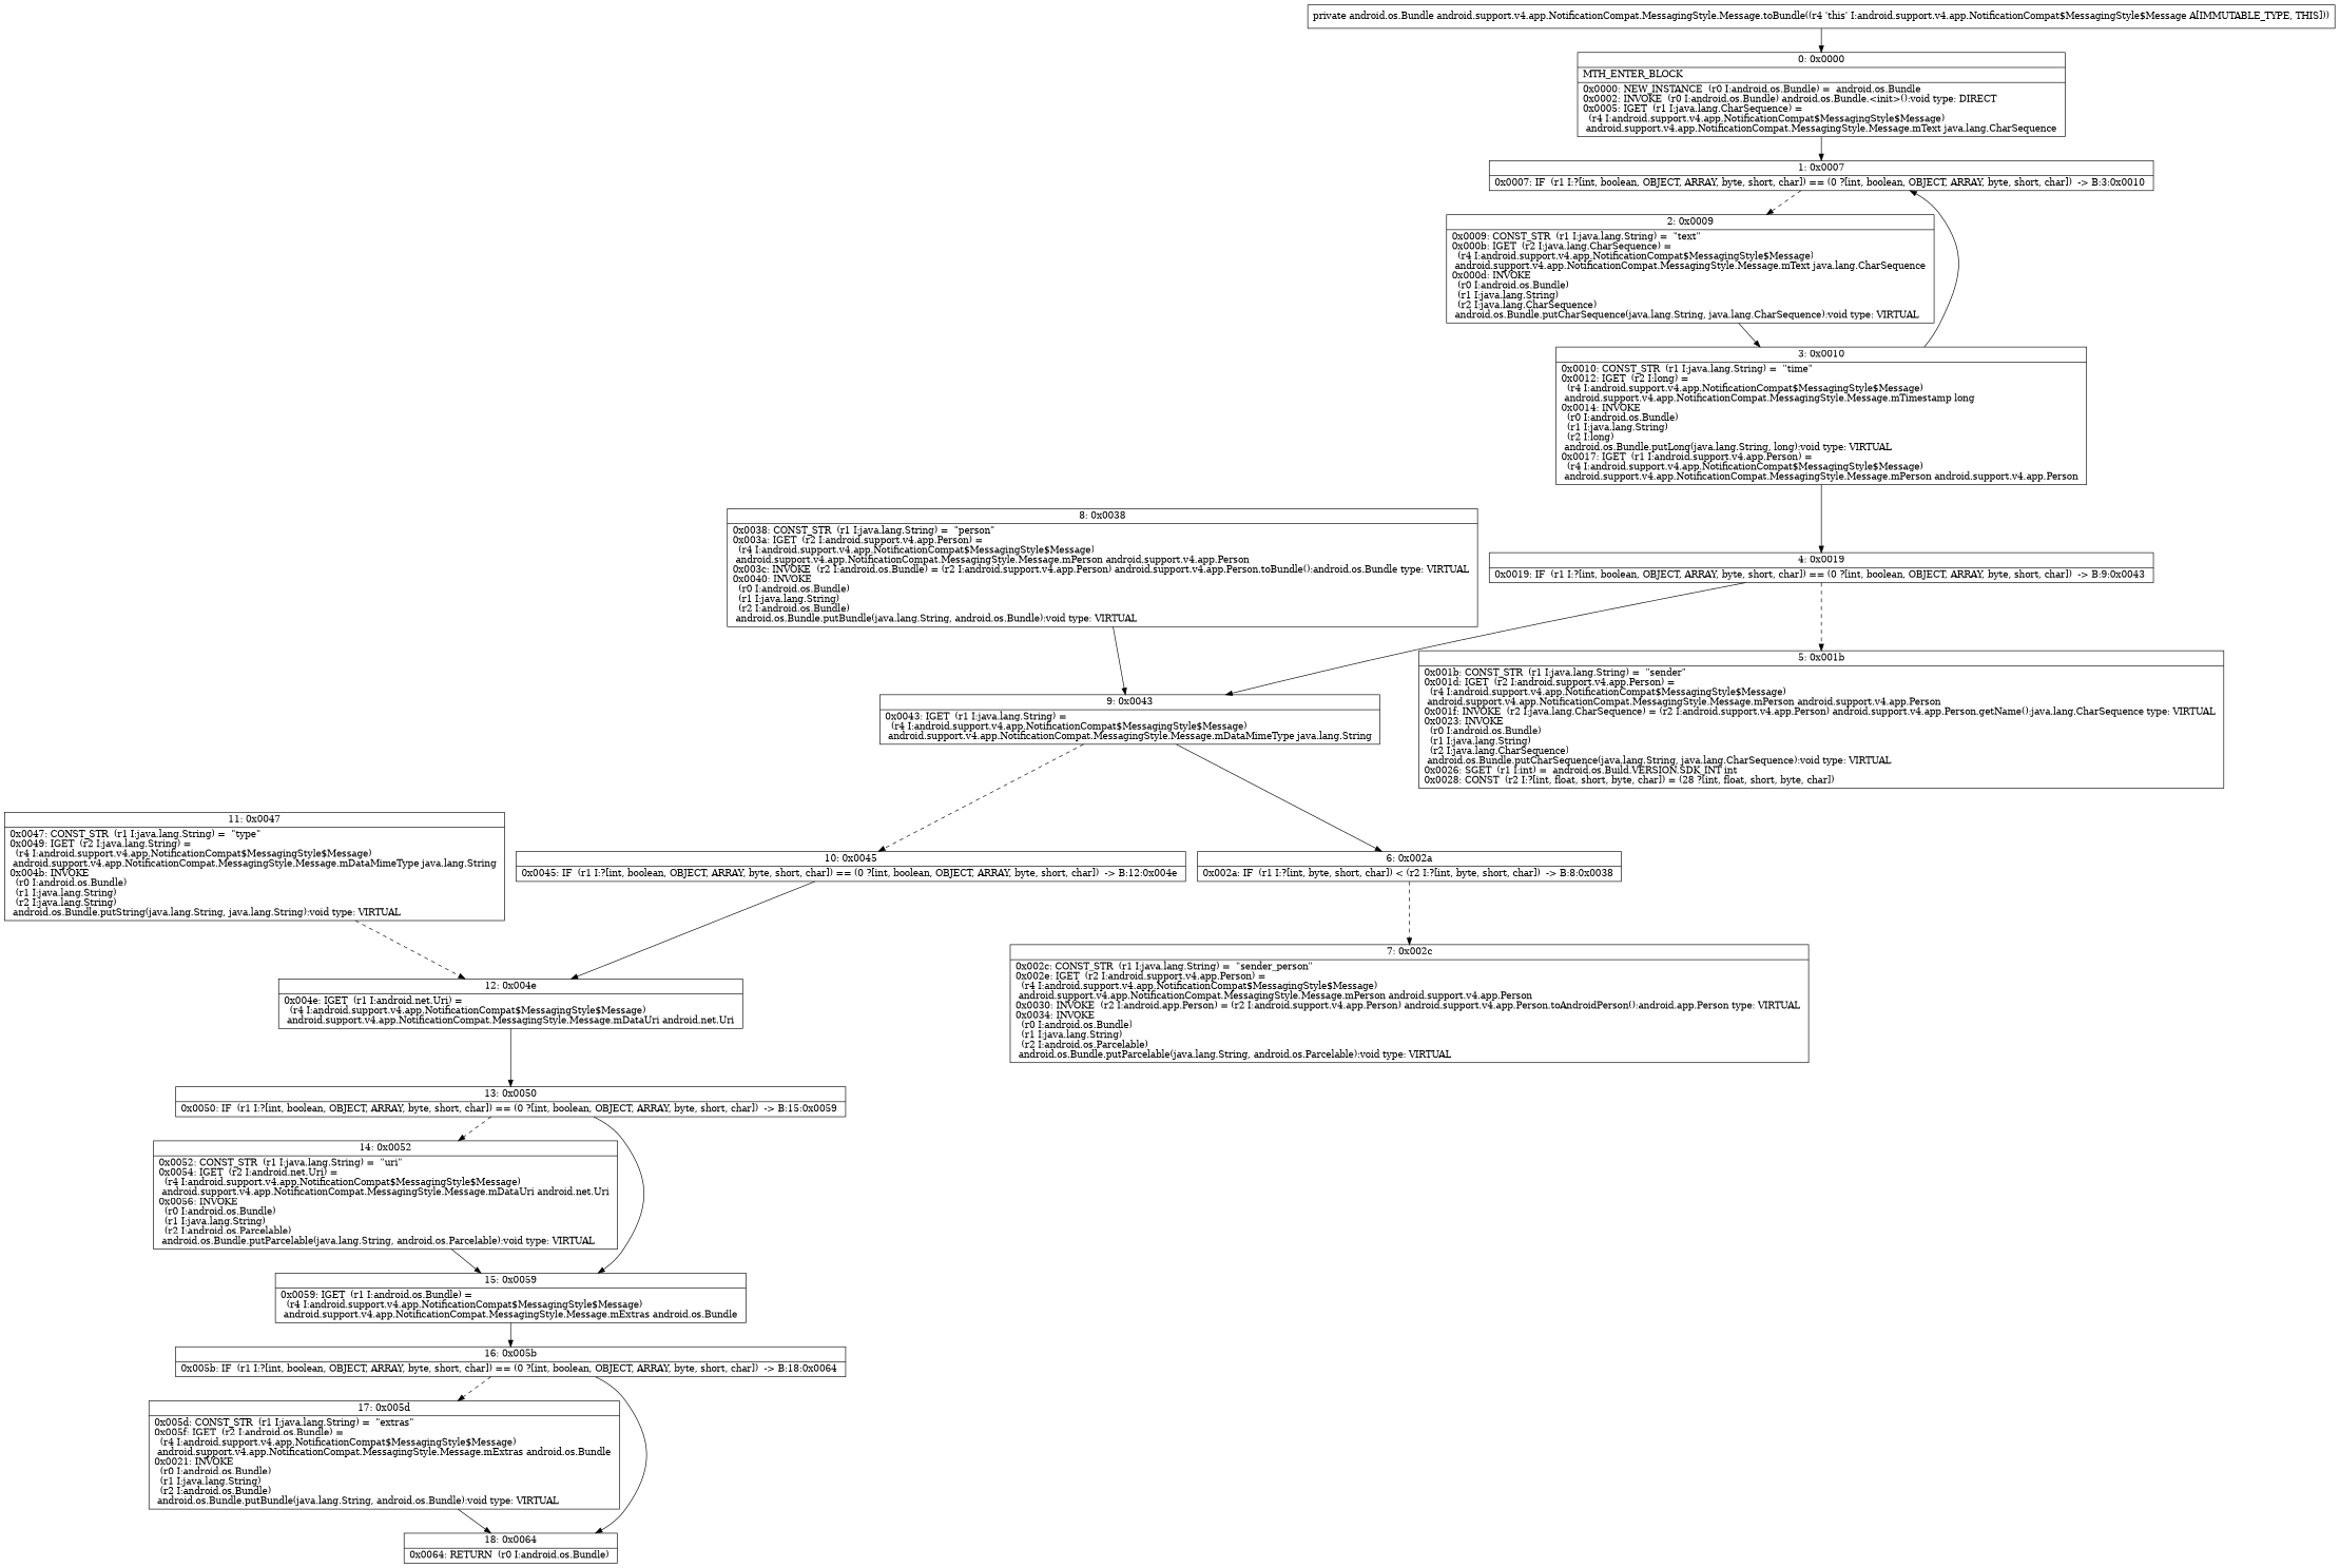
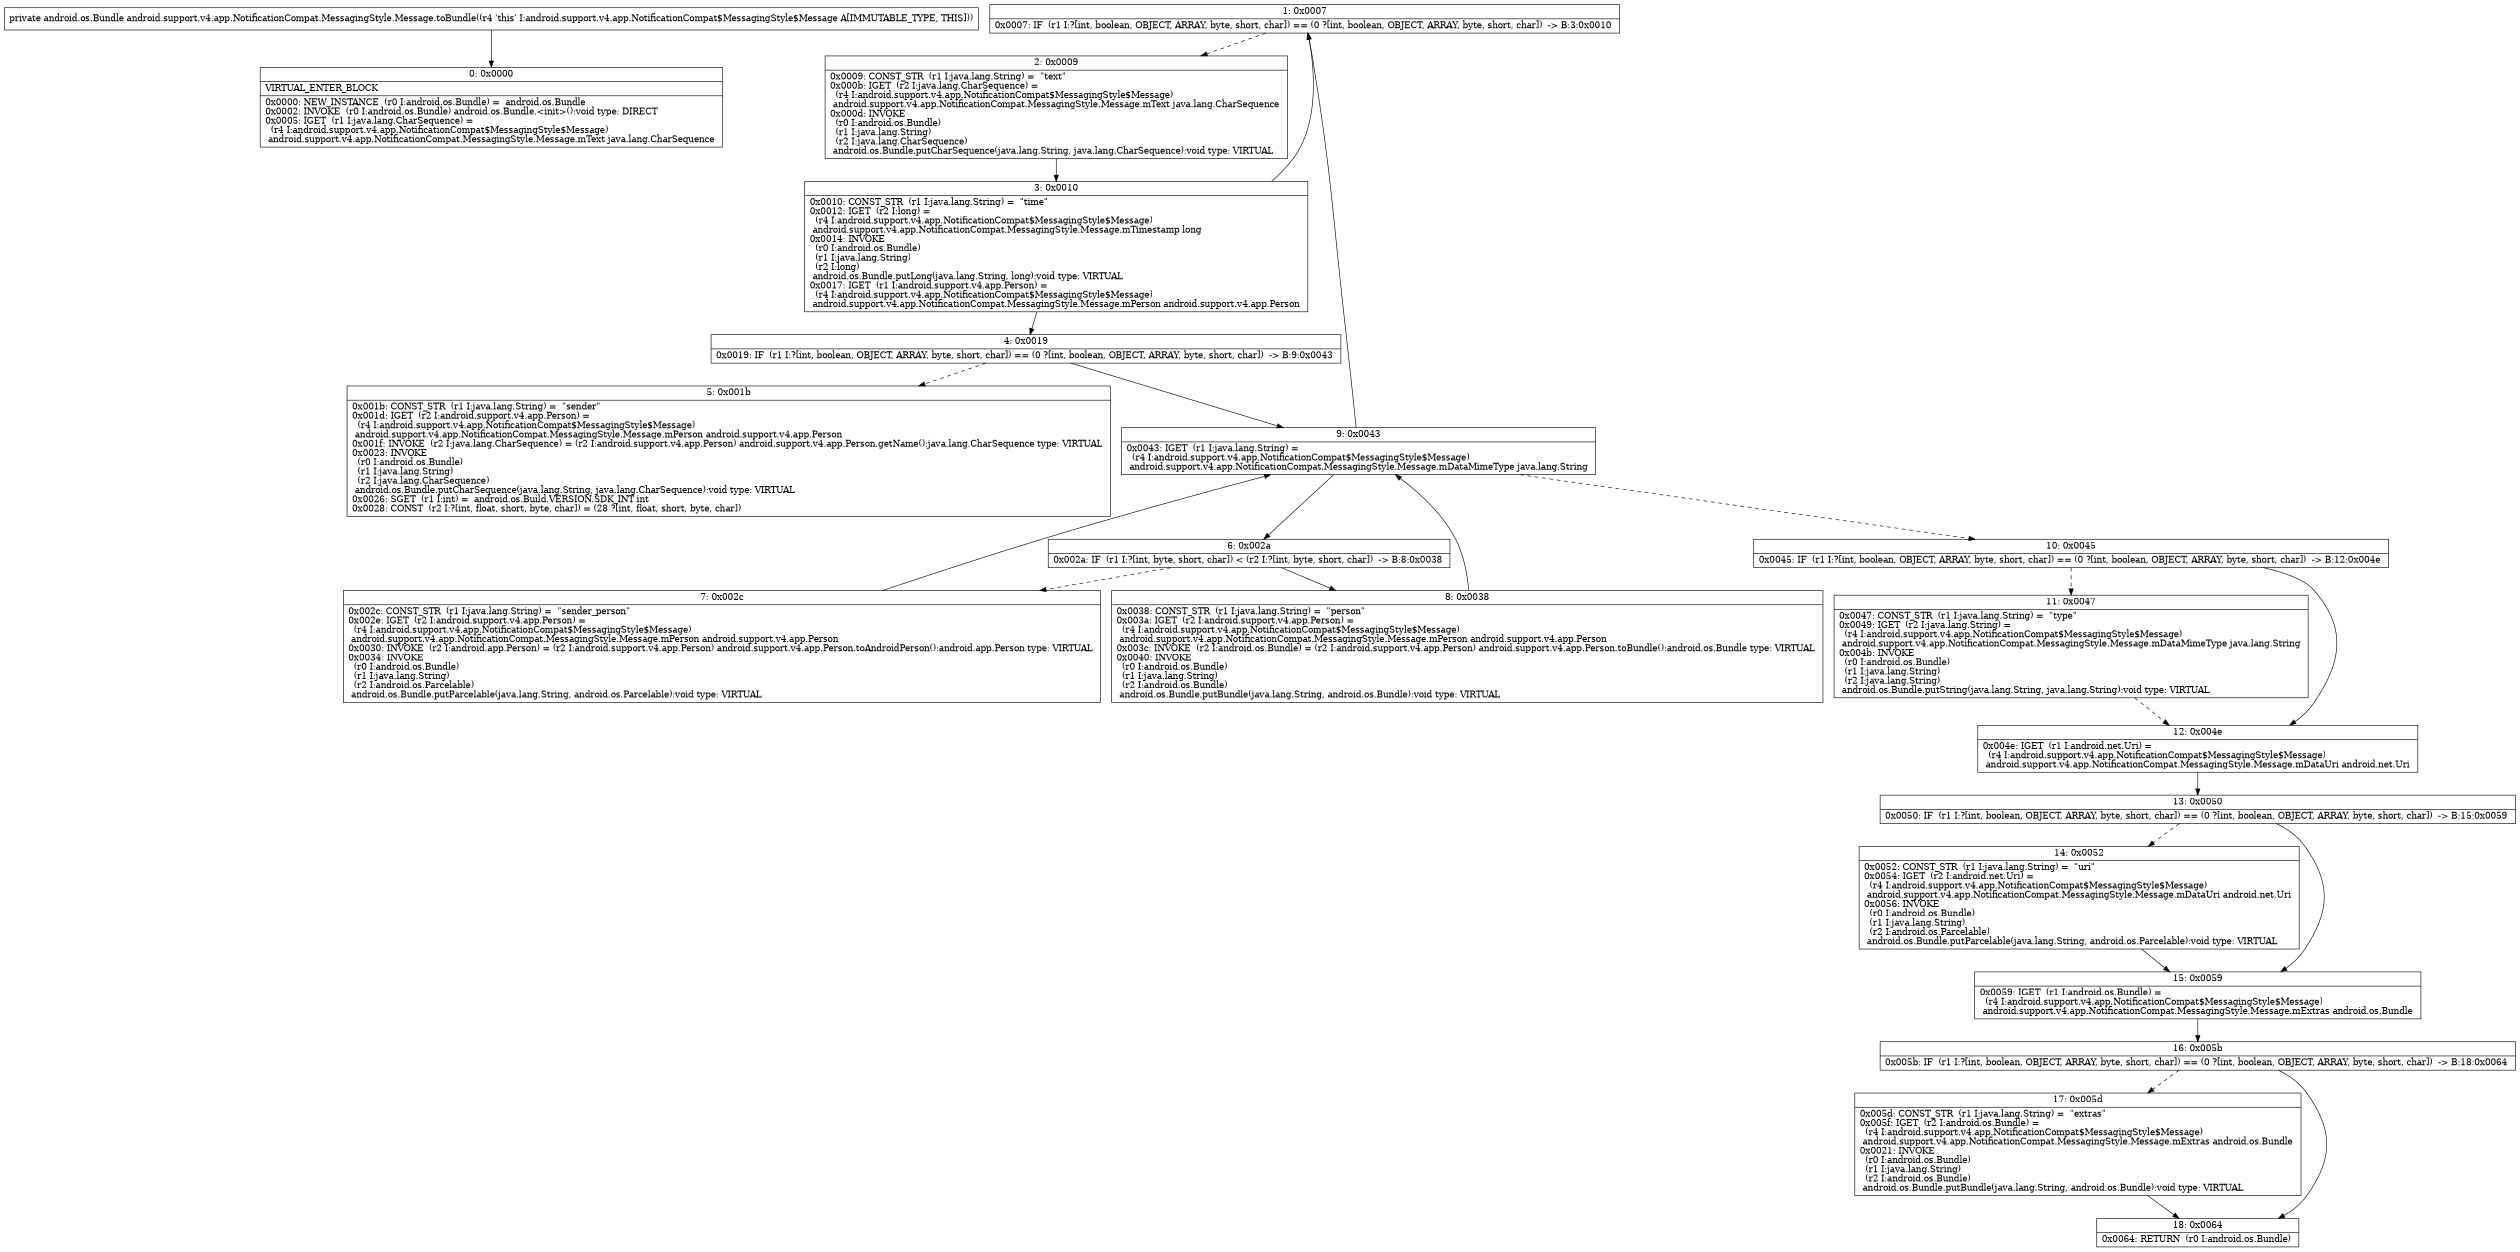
  digraph {
    node [shape=record]
-   n1 [label="{0\:\ 0x0000|MTH_ENTER_BLOCK\l|0x0000: NEW_INSTANCE  (r0 I:android.os.Bundle) =  android.os.Bundle \l0x0002: INVOKE  (r0 I:android.os.Bundle) android.os.Bundle.\<init\>():void type: DIRECT \l0x0005: IGET  (r1 I:java.lang.CharSequence) = \l  (r4 I:android.support.v4.app.NotificationCompat$MessagingStyle$Message)\l android.support.v4.app.NotificationCompat.MessagingStyle.Message.mText java.lang.CharSequence \l}"]
+   n1 [label="{0\:\ 0x0000|VIRTUAL_ENTER_BLOCK\l|0x0000: NEW_INSTANCE  (r0 I:android.os.Bundle) =  android.os.Bundle \l0x0002: INVOKE  (r0 I:android.os.Bundle) android.os.Bundle.\<init\>():void type: DIRECT \l0x0005: IGET  (r1 I:java.lang.CharSequence) = \l  (r4 I:android.support.v4.app.NotificationCompat$MessagingStyle$Message)\l android.support.v4.app.NotificationCompat.MessagingStyle.Message.mText java.lang.CharSequence \l}"]
    n2 [label="{1\:\ 0x0007|0x0007: IF  (r1 I:?[int, boolean, OBJECT, ARRAY, byte, short, char]) == (0 ?[int, boolean, OBJECT, ARRAY, byte, short, char])  \-\> B:3:0x0010 \l}"]
    n3 [label="{2\:\ 0x0009|0x0009: CONST_STR  (r1 I:java.lang.String) =  \"text\" \l0x000b: IGET  (r2 I:java.lang.CharSequence) = \l  (r4 I:android.support.v4.app.NotificationCompat$MessagingStyle$Message)\l android.support.v4.app.NotificationCompat.MessagingStyle.Message.mText java.lang.CharSequence \l0x000d: INVOKE  \l  (r0 I:android.os.Bundle)\l  (r1 I:java.lang.String)\l  (r2 I:java.lang.CharSequence)\l android.os.Bundle.putCharSequence(java.lang.String, java.lang.CharSequence):void type: VIRTUAL \l}"]
    n4 [label="{3\:\ 0x0010|0x0010: CONST_STR  (r1 I:java.lang.String) =  \"time\" \l0x0012: IGET  (r2 I:long) = \l  (r4 I:android.support.v4.app.NotificationCompat$MessagingStyle$Message)\l android.support.v4.app.NotificationCompat.MessagingStyle.Message.mTimestamp long \l0x0014: INVOKE  \l  (r0 I:android.os.Bundle)\l  (r1 I:java.lang.String)\l  (r2 I:long)\l android.os.Bundle.putLong(java.lang.String, long):void type: VIRTUAL \l0x0017: IGET  (r1 I:android.support.v4.app.Person) = \l  (r4 I:android.support.v4.app.NotificationCompat$MessagingStyle$Message)\l android.support.v4.app.NotificationCompat.MessagingStyle.Message.mPerson android.support.v4.app.Person \l}"]
    n5 [label="{4\:\ 0x0019|0x0019: IF  (r1 I:?[int, boolean, OBJECT, ARRAY, byte, short, char]) == (0 ?[int, boolean, OBJECT, ARRAY, byte, short, char])  \-\> B:9:0x0043 \l}"]
    n6 [label="{5\:\ 0x001b|0x001b: CONST_STR  (r1 I:java.lang.String) =  \"sender\" \l0x001d: IGET  (r2 I:android.support.v4.app.Person) = \l  (r4 I:android.support.v4.app.NotificationCompat$MessagingStyle$Message)\l android.support.v4.app.NotificationCompat.MessagingStyle.Message.mPerson android.support.v4.app.Person \l0x001f: INVOKE  (r2 I:java.lang.CharSequence) = (r2 I:android.support.v4.app.Person) android.support.v4.app.Person.getName():java.lang.CharSequence type: VIRTUAL \l0x0023: INVOKE  \l  (r0 I:android.os.Bundle)\l  (r1 I:java.lang.String)\l  (r2 I:java.lang.CharSequence)\l android.os.Bundle.putCharSequence(java.lang.String, java.lang.CharSequence):void type: VIRTUAL \l0x0026: SGET  (r1 I:int) =  android.os.Build.VERSION.SDK_INT int \l0x0028: CONST  (r2 I:?[int, float, short, byte, char]) = (28 ?[int, float, short, byte, char]) \l}"]
    n7 [label="{9\:\ 0x0043|0x0043: IGET  (r1 I:java.lang.String) = \l  (r4 I:android.support.v4.app.NotificationCompat$MessagingStyle$Message)\l android.support.v4.app.NotificationCompat.MessagingStyle.Message.mDataMimeType java.lang.String \l}"]
    n8 [label="{6\:\ 0x002a|0x002a: IF  (r1 I:?[int, byte, short, char]) \< (r2 I:?[int, byte, short, char])  \-\> B:8:0x0038 \l}"]
    n9 [label="{10\:\ 0x0045|0x0045: IF  (r1 I:?[int, boolean, OBJECT, ARRAY, byte, short, char]) == (0 ?[int, boolean, OBJECT, ARRAY, byte, short, char])  \-\> B:12:0x004e \l}"]
    n10 [label="{7\:\ 0x002c|0x002c: CONST_STR  (r1 I:java.lang.String) =  \"sender_person\" \l0x002e: IGET  (r2 I:android.support.v4.app.Person) = \l  (r4 I:android.support.v4.app.NotificationCompat$MessagingStyle$Message)\l android.support.v4.app.NotificationCompat.MessagingStyle.Message.mPerson android.support.v4.app.Person \l0x0030: INVOKE  (r2 I:android.app.Person) = (r2 I:android.support.v4.app.Person) android.support.v4.app.Person.toAndroidPerson():android.app.Person type: VIRTUAL \l0x0034: INVOKE  \l  (r0 I:android.os.Bundle)\l  (r1 I:java.lang.String)\l  (r2 I:android.os.Parcelable)\l android.os.Bundle.putParcelable(java.lang.String, android.os.Parcelable):void type: VIRTUAL \l}"]
    n11 [label="{8\:\ 0x0038|0x0038: CONST_STR  (r1 I:java.lang.String) =  \"person\" \l0x003a: IGET  (r2 I:android.support.v4.app.Person) = \l  (r4 I:android.support.v4.app.NotificationCompat$MessagingStyle$Message)\l android.support.v4.app.NotificationCompat.MessagingStyle.Message.mPerson android.support.v4.app.Person \l0x003c: INVOKE  (r2 I:android.os.Bundle) = (r2 I:android.support.v4.app.Person) android.support.v4.app.Person.toBundle():android.os.Bundle type: VIRTUAL \l0x0040: INVOKE  \l  (r0 I:android.os.Bundle)\l  (r1 I:java.lang.String)\l  (r2 I:android.os.Bundle)\l android.os.Bundle.putBundle(java.lang.String, android.os.Bundle):void type: VIRTUAL \l}"]
    n12 [label="{11\:\ 0x0047|0x0047: CONST_STR  (r1 I:java.lang.String) =  \"type\" \l0x0049: IGET  (r2 I:java.lang.String) = \l  (r4 I:android.support.v4.app.NotificationCompat$MessagingStyle$Message)\l android.support.v4.app.NotificationCompat.MessagingStyle.Message.mDataMimeType java.lang.String \l0x004b: INVOKE  \l  (r0 I:android.os.Bundle)\l  (r1 I:java.lang.String)\l  (r2 I:java.lang.String)\l android.os.Bundle.putString(java.lang.String, java.lang.String):void type: VIRTUAL \l}"]
    n13 [label="{12\:\ 0x004e|0x004e: IGET  (r1 I:android.net.Uri) = \l  (r4 I:android.support.v4.app.NotificationCompat$MessagingStyle$Message)\l android.support.v4.app.NotificationCompat.MessagingStyle.Message.mDataUri android.net.Uri \l}"]
    n14 [label="{13\:\ 0x0050|0x0050: IF  (r1 I:?[int, boolean, OBJECT, ARRAY, byte, short, char]) == (0 ?[int, boolean, OBJECT, ARRAY, byte, short, char])  \-\> B:15:0x0059 \l}"]
    n15 [label="{14\:\ 0x0052|0x0052: CONST_STR  (r1 I:java.lang.String) =  \"uri\" \l0x0054: IGET  (r2 I:android.net.Uri) = \l  (r4 I:android.support.v4.app.NotificationCompat$MessagingStyle$Message)\l android.support.v4.app.NotificationCompat.MessagingStyle.Message.mDataUri android.net.Uri \l0x0056: INVOKE  \l  (r0 I:android.os.Bundle)\l  (r1 I:java.lang.String)\l  (r2 I:android.os.Parcelable)\l android.os.Bundle.putParcelable(java.lang.String, android.os.Parcelable):void type: VIRTUAL \l}"]
    n16 [label="{15\:\ 0x0059|0x0059: IGET  (r1 I:android.os.Bundle) = \l  (r4 I:android.support.v4.app.NotificationCompat$MessagingStyle$Message)\l android.support.v4.app.NotificationCompat.MessagingStyle.Message.mExtras android.os.Bundle \l}"]
    n17 [label="{16\:\ 0x005b|0x005b: IF  (r1 I:?[int, boolean, OBJECT, ARRAY, byte, short, char]) == (0 ?[int, boolean, OBJECT, ARRAY, byte, short, char])  \-\> B:18:0x0064 \l}"]
    n18 [label="{17\:\ 0x005d|0x005d: CONST_STR  (r1 I:java.lang.String) =  \"extras\" \l0x005f: IGET  (r2 I:android.os.Bundle) = \l  (r4 I:android.support.v4.app.NotificationCompat$MessagingStyle$Message)\l android.support.v4.app.NotificationCompat.MessagingStyle.Message.mExtras android.os.Bundle \l0x0021: INVOKE  \l  (r0 I:android.os.Bundle)\l  (r1 I:java.lang.String)\l  (r2 I:android.os.Bundle)\l android.os.Bundle.putBundle(java.lang.String, android.os.Bundle):void type: VIRTUAL \l}"]
    n19 [label="{18\:\ 0x0064|0x0064: RETURN  (r0 I:android.os.Bundle) \l}"]
    n20 [label="{private android.os.Bundle android.support.v4.app.NotificationCompat.MessagingStyle.Message.toBundle((r4 'this' I:android.support.v4.app.NotificationCompat$MessagingStyle$Message A[IMMUTABLE_TYPE, THIS])) }"]
-   n1 -> n2
+   n7 -> n2
    n2 -> n3 [style=dashed]
    n3 -> n4
    n4 -> n2
    n4 -> n5
    n5 -> n6 [style=dashed]
    n5 -> n7
    n7 -> n8
    n7 -> n9 [style=dashed]
    n8 -> n10 [style=dashed]
+   n8 -> n11
+   n9 -> n12 [style=dashed]
    n9 -> n13
+   n10 -> n7
    n11 -> n7
    n12 -> n13 [style=dashed]
    n13 -> n14
    n14 -> n15 [style=dashed]
    n14 -> n16
    n15 -> n16
    n16 -> n17
    n17 -> n18 [style=dashed]
    n17 -> n19
    n18 -> n19
    n20 -> n1
  }
